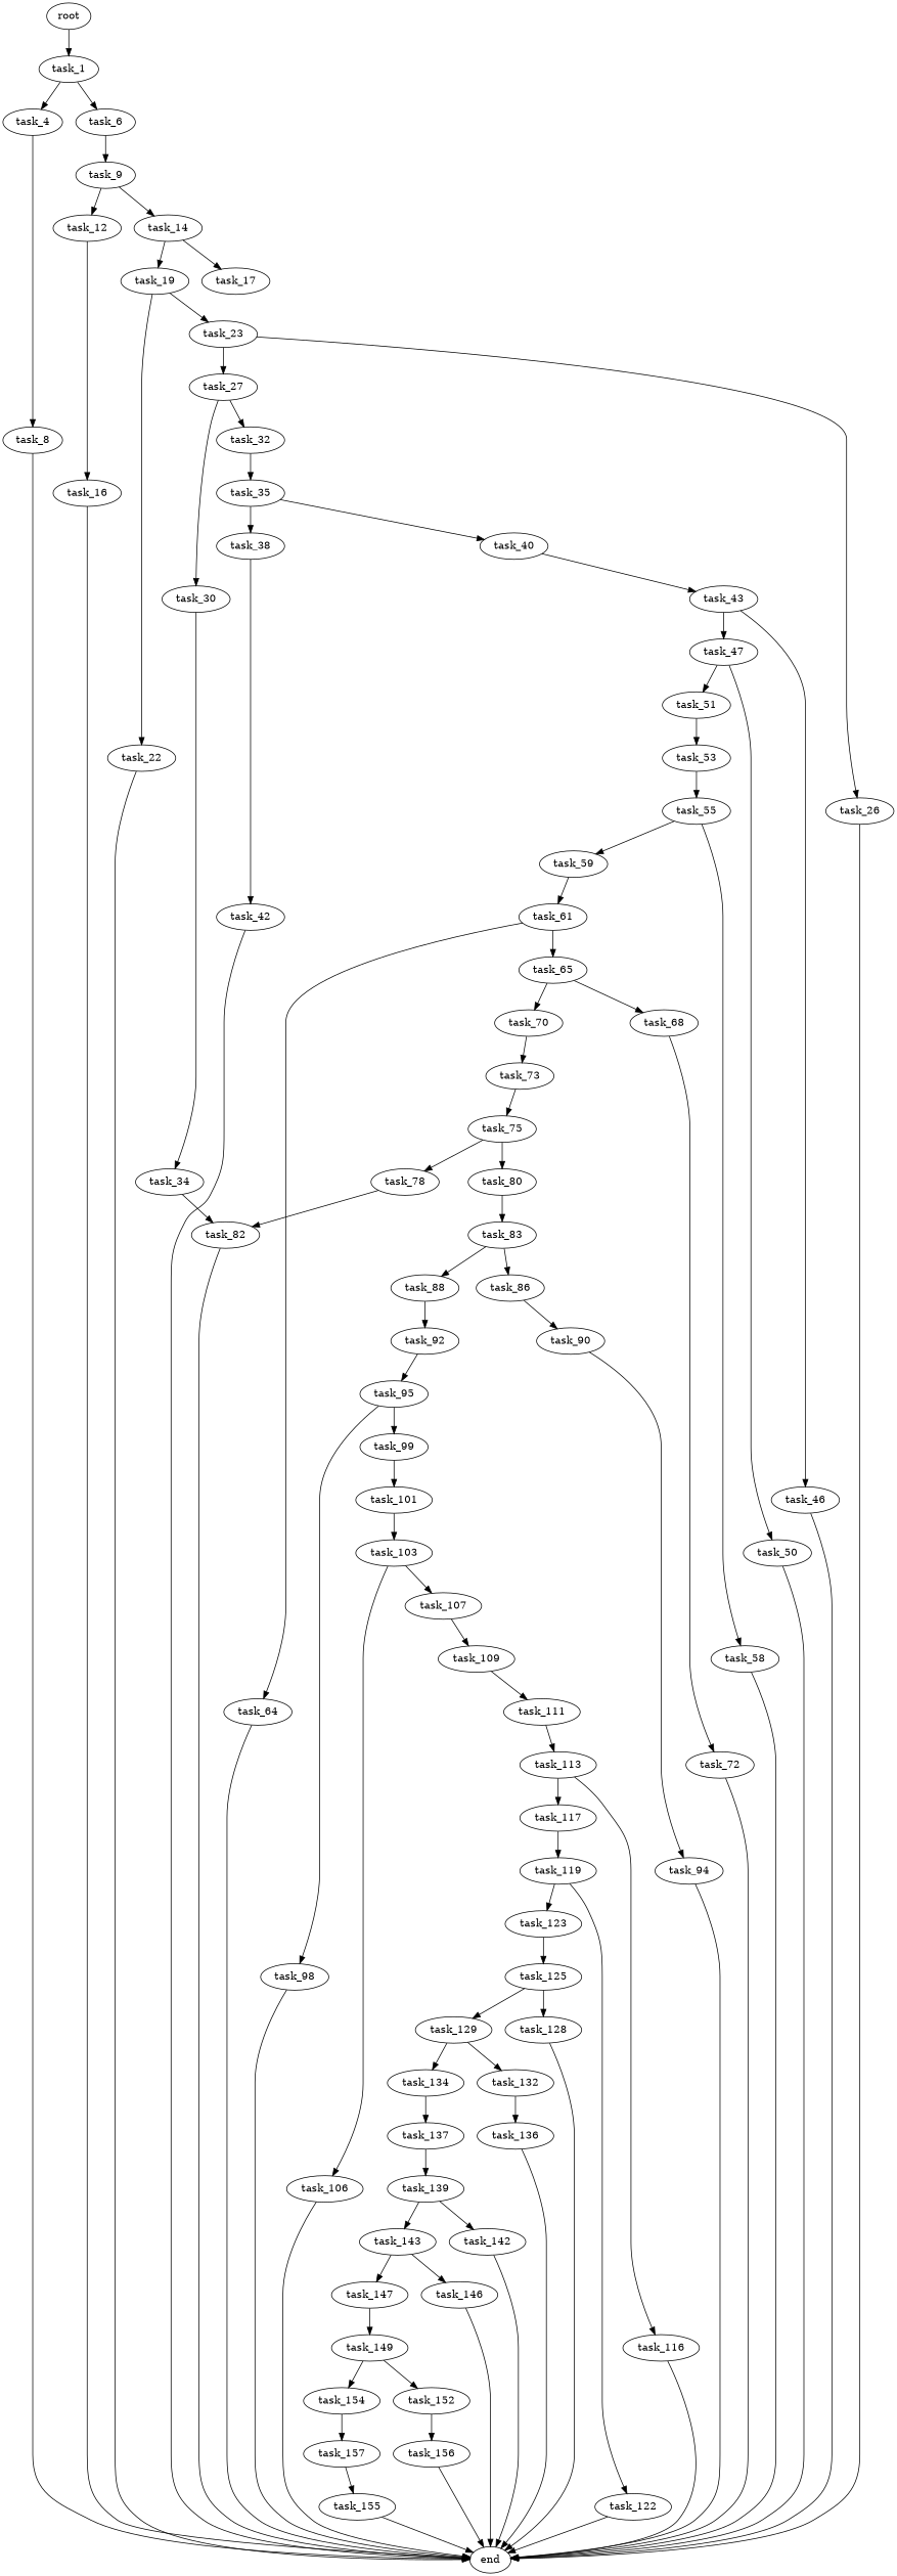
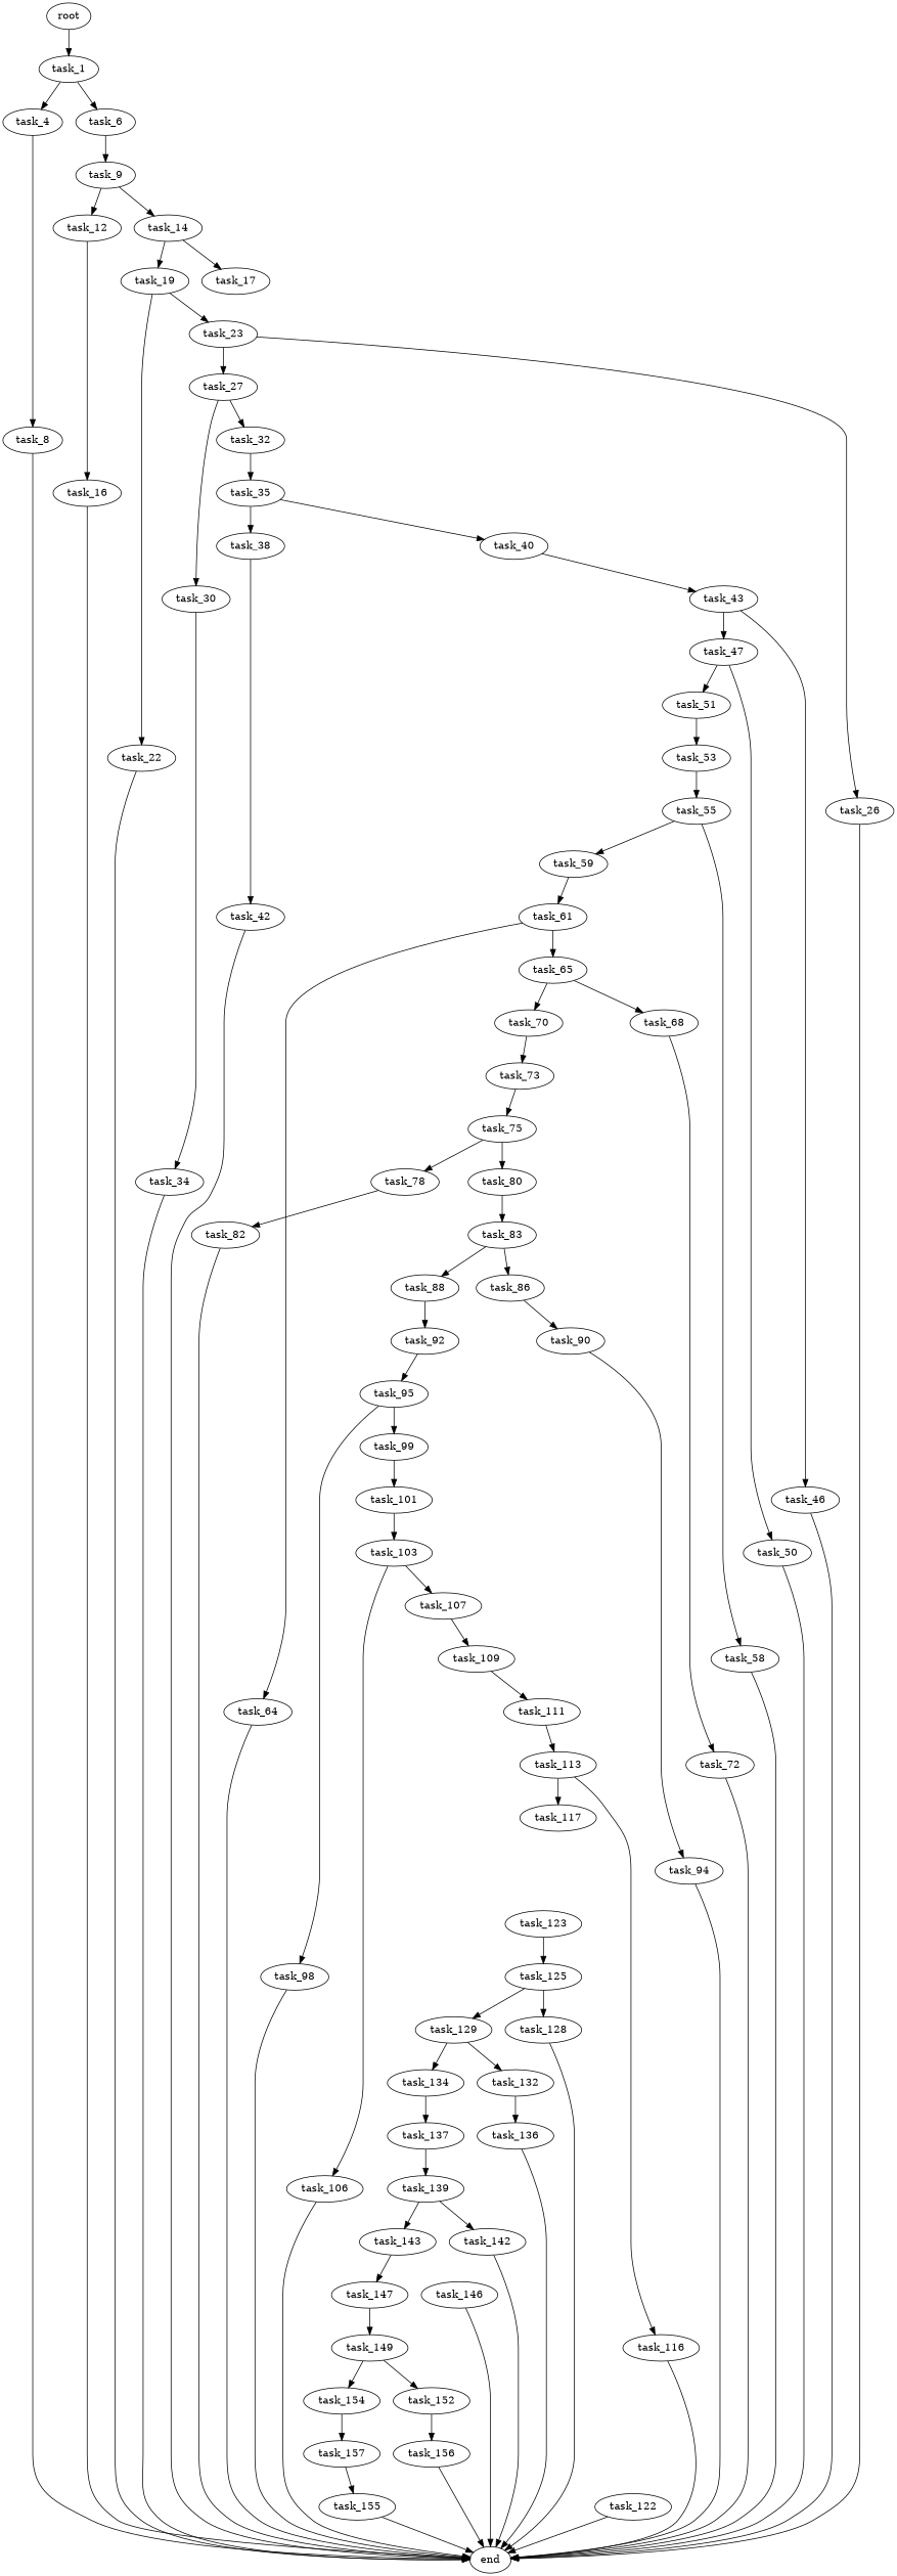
  digraph {
    root
    task_1
    task_4
    task_6
    task_8
    task_9
    end
    task_12
    task_14
    task_16
    task_17
    task_19
    task_22
    task_23
    task_26
    task_27
    task_30
    task_32
    task_34
    task_35
    task_38
    task_40
    task_42
    task_43
    task_46
    task_47
    task_50
    task_51
    task_53
    task_55
    task_58
    task_59
    task_61
    task_64
    task_65
    task_68
    task_70
    task_72
    task_73
    task_75
    task_78
    task_80
    task_82
    task_83
    task_86
    task_88
    task_90
    task_92
    task_94
    task_95
    task_98
    task_99
    task_101
    task_103
    task_106
    task_107
    task_109
    task_111
    task_113
    task_116
    task_117
-   task_119
    task_122
    task_123
    task_125
    task_128
    task_129
    task_132
    task_134
    task_136
    task_137
    task_139
    task_142
    task_143
    task_146
    task_147
    task_149
    task_152
    task_154
    task_156
    task_157
    n82 [label=task_155]
    root -> task_1
    task_1 -> task_4
    task_1 -> task_6
    task_4 -> task_8
    task_6 -> task_9
    task_8 -> end
    task_9 -> task_12
    task_9 -> task_14
    task_12 -> task_16
    task_14 -> task_17
    task_14 -> task_19
    task_16 -> end
    task_19 -> task_22
    task_19 -> task_23
    task_22 -> end
    task_23 -> task_26
    task_23 -> task_27
    task_26 -> end
    task_27 -> task_30
    task_27 -> task_32
    task_30 -> task_34
    task_32 -> task_35
-   task_34 -> task_82
+   task_34 -> end
    task_35 -> task_38
    task_35 -> task_40
    task_38 -> task_42
    task_40 -> task_43
    task_42 -> end
    task_43 -> task_46
    task_43 -> task_47
    task_46 -> end
    task_47 -> task_50
    task_47 -> task_51
    task_50 -> end
    task_51 -> task_53
    task_53 -> task_55
    task_55 -> task_58
    task_55 -> task_59
    task_58 -> end
    task_59 -> task_61
    task_61 -> task_64
    task_61 -> task_65
    task_64 -> end
    task_65 -> task_68
    task_65 -> task_70
    task_68 -> task_72
    task_70 -> task_73
    task_72 -> end
    task_73 -> task_75
    task_75 -> task_78
    task_75 -> task_80
    task_78 -> task_82
    task_80 -> task_83
    task_82 -> end
    task_83 -> task_86
    task_83 -> task_88
    task_86 -> task_90
    task_88 -> task_92
    task_90 -> task_94
    task_92 -> task_95
    task_94 -> end
    task_95 -> task_98
    task_95 -> task_99
    task_98 -> end
    task_99 -> task_101
    task_101 -> task_103
    task_103 -> task_106
    task_103 -> task_107
    task_106 -> end
    task_107 -> task_109
    task_109 -> task_111
    task_111 -> task_113
    task_113 -> task_116
    task_113 -> task_117
    task_116 -> end
-   task_117 -> task_119
-   task_119 -> task_122
-   task_119 -> task_123
    task_122 -> end
    task_123 -> task_125
    task_125 -> task_128
    task_125 -> task_129
    task_128 -> end
    task_129 -> task_132
    task_129 -> task_134
    task_132 -> task_136
    task_134 -> task_137
    task_136 -> end
    task_137 -> task_139
    task_139 -> task_142
    task_139 -> task_143
    task_142 -> end
-   task_143 -> task_146
    task_143 -> task_147
    task_146 -> end
    task_147 -> task_149
    task_149 -> task_152
    task_149 -> task_154
    task_152 -> task_156
    task_154 -> task_157
    task_156 -> end
    task_157 -> n82
    n82 -> end
  }
